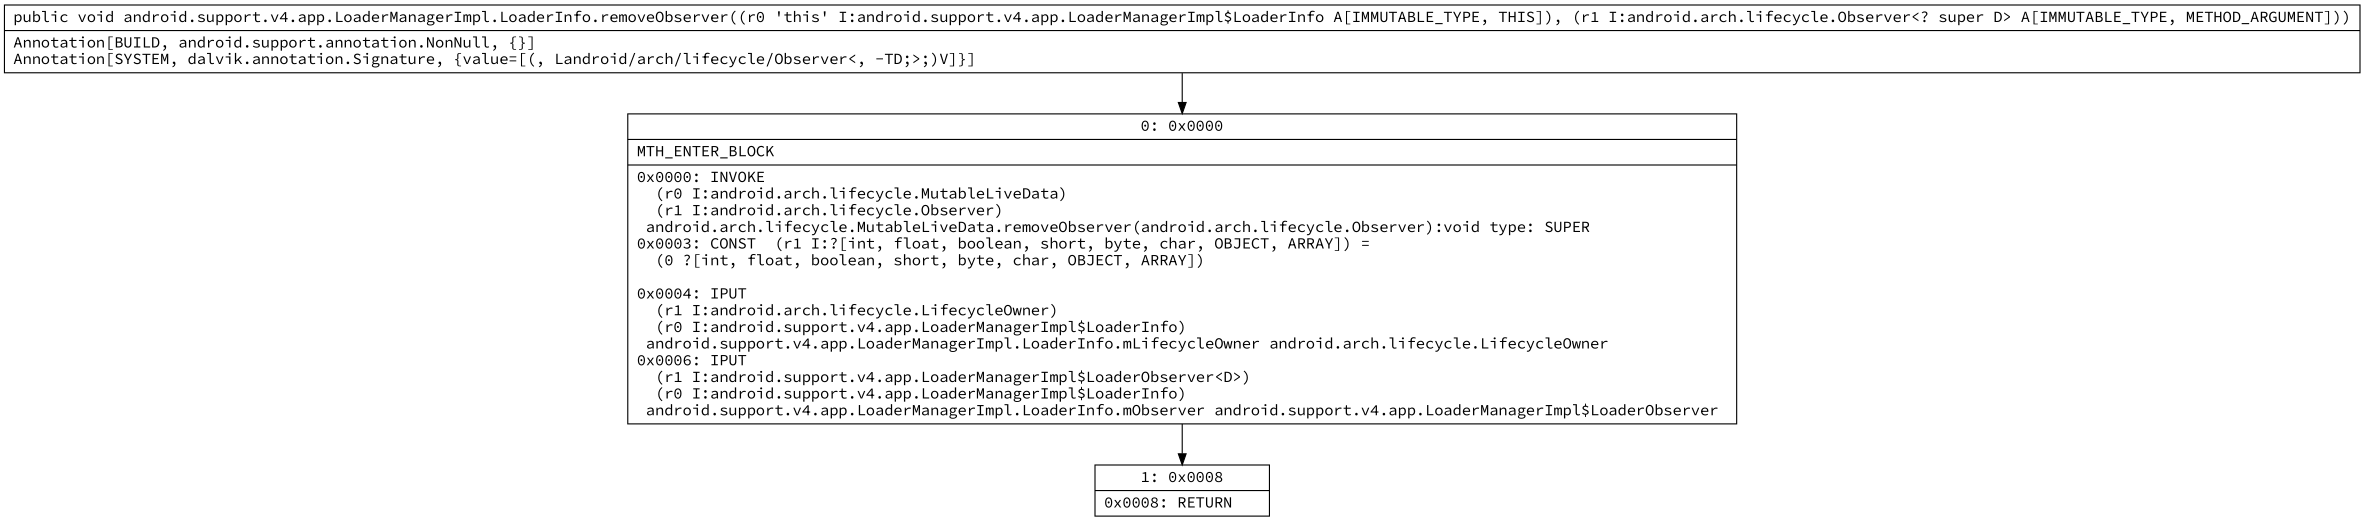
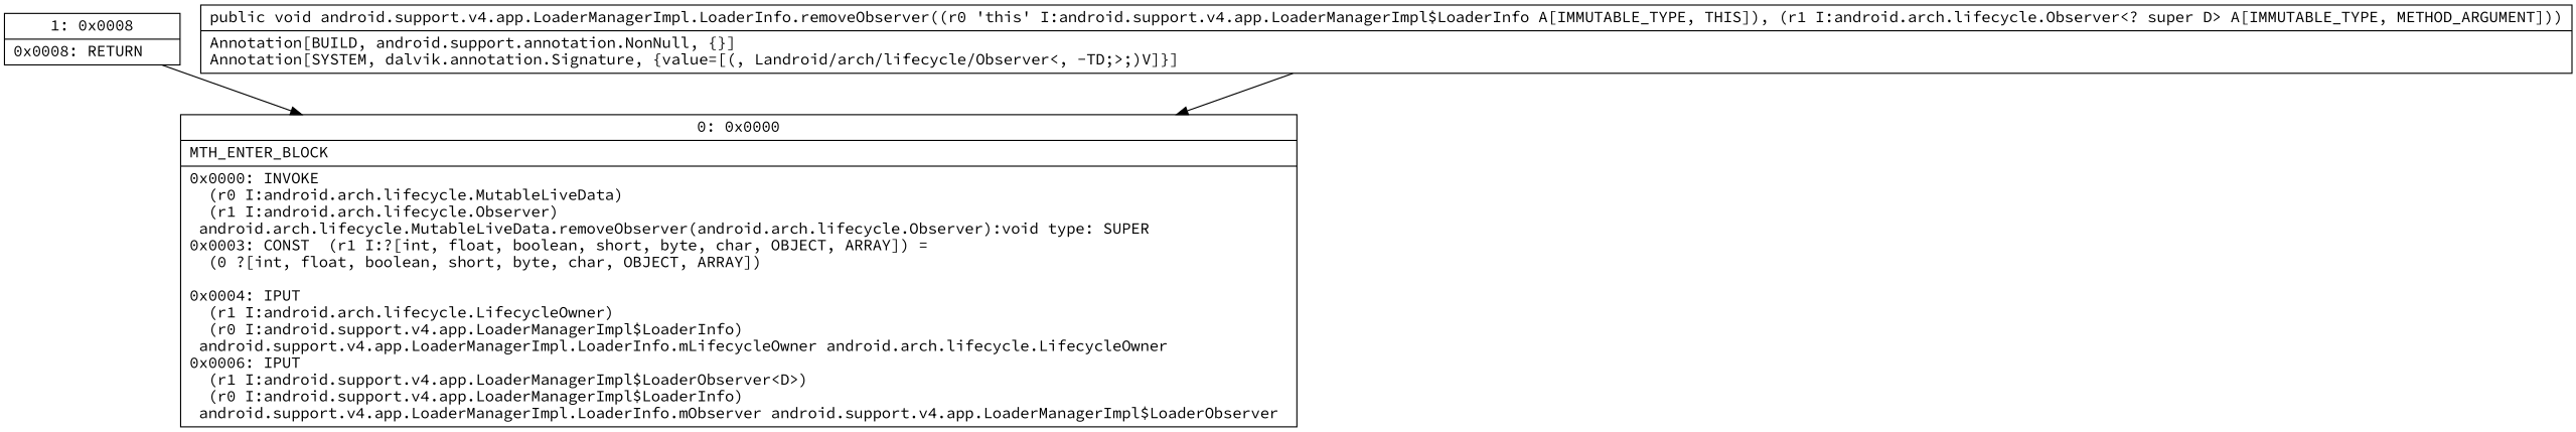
  digraph {
    fontname="Source Code Pro"
    node [shape=record fontname="Source Code Pro"]
    edge [fontname="Source Code Pro"]
    n1 [label="{0\:\ 0x0000|MTH_ENTER_BLOCK\l|0x0000: INVOKE  \l  (r0 I:android.arch.lifecycle.MutableLiveData)\l  (r1 I:android.arch.lifecycle.Observer)\l android.arch.lifecycle.MutableLiveData.removeObserver(android.arch.lifecycle.Observer):void type: SUPER \l0x0003: CONST  (r1 I:?[int, float, boolean, short, byte, char, OBJECT, ARRAY]) = \l  (0 ?[int, float, boolean, short, byte, char, OBJECT, ARRAY])\l \l0x0004: IPUT  \l  (r1 I:android.arch.lifecycle.LifecycleOwner)\l  (r0 I:android.support.v4.app.LoaderManagerImpl$LoaderInfo)\l android.support.v4.app.LoaderManagerImpl.LoaderInfo.mLifecycleOwner android.arch.lifecycle.LifecycleOwner \l0x0006: IPUT  \l  (r1 I:android.support.v4.app.LoaderManagerImpl$LoaderObserver\<D\>)\l  (r0 I:android.support.v4.app.LoaderManagerImpl$LoaderInfo)\l android.support.v4.app.LoaderManagerImpl.LoaderInfo.mObserver android.support.v4.app.LoaderManagerImpl$LoaderObserver \l}"]
    n2 [label="{1\:\ 0x0008|0x0008: RETURN   \l}"]
    n3 [label="{public void android.support.v4.app.LoaderManagerImpl.LoaderInfo.removeObserver((r0 'this' I:android.support.v4.app.LoaderManagerImpl$LoaderInfo A[IMMUTABLE_TYPE, THIS]), (r1 I:android.arch.lifecycle.Observer\<? super D\> A[IMMUTABLE_TYPE, METHOD_ARGUMENT]))  | Annotation[BUILD, android.support.annotation.NonNull, \{\}]\lAnnotation[SYSTEM, dalvik.annotation.Signature, \{value=[(, Landroid\/arch\/lifecycle\/Observer\<, \-TD;\>;)V]\}]\l}"]
-   n1 -> n2
+   n2 -> n1
    n3 -> n1
  }
